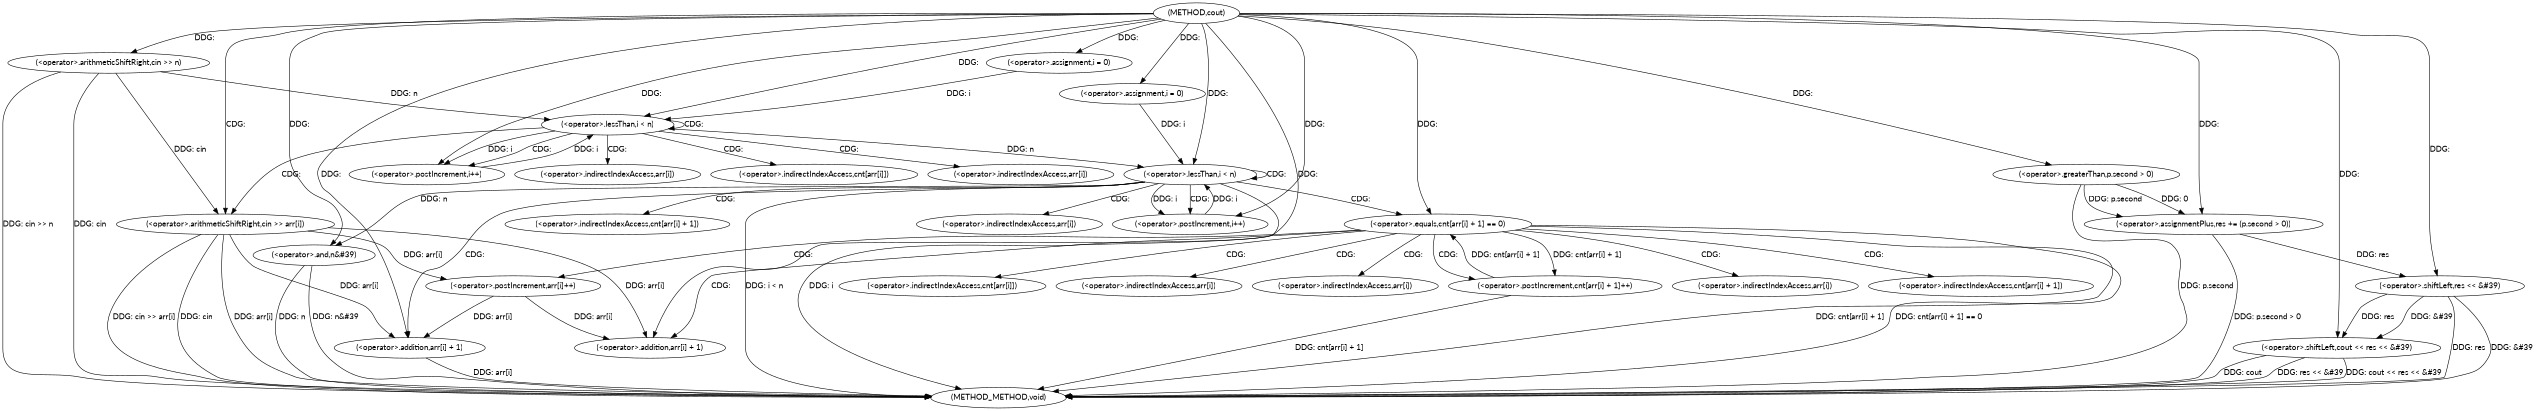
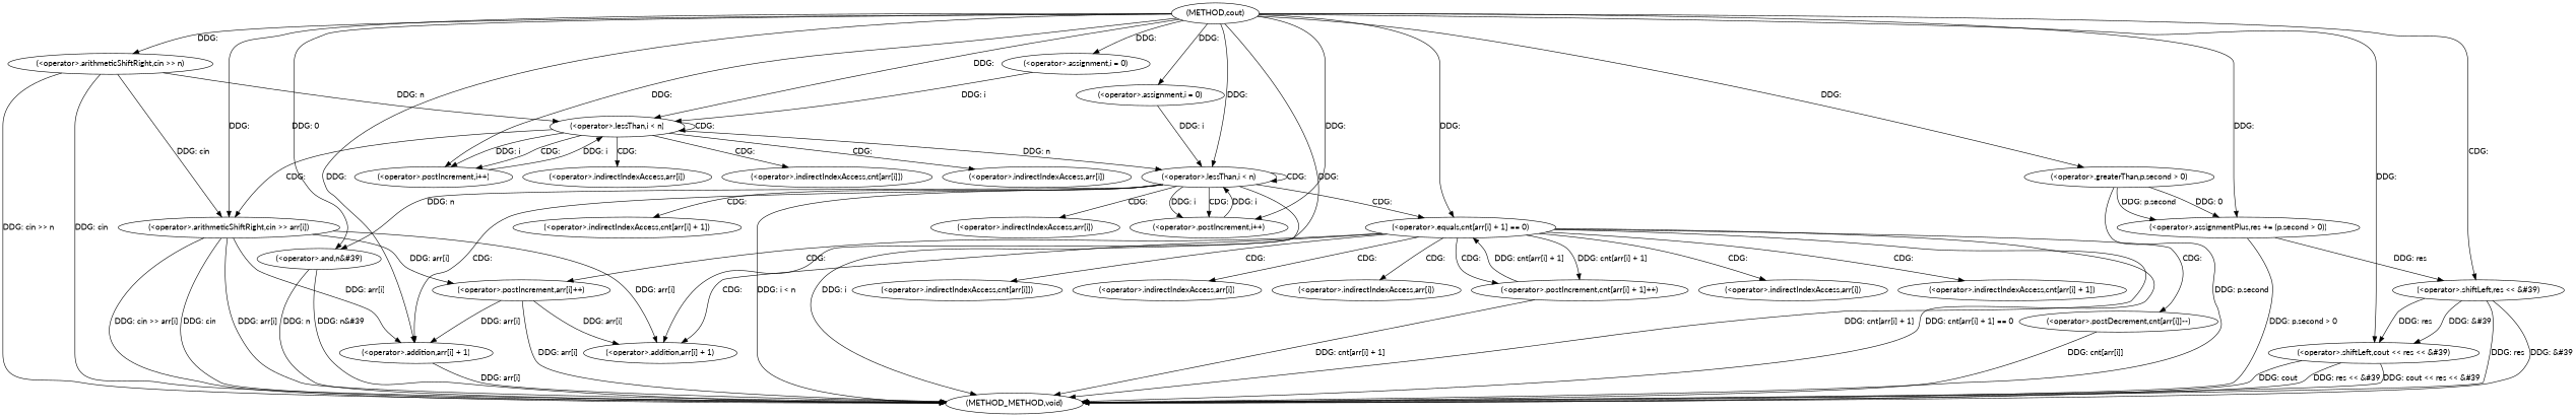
  digraph {
    fontname=Lato
    node [fontname=Lato]
    edge [fontname=Lato]
    n1 [label="(METHOD,cout)"]
    n2 [label="(<operator>.arithmeticShiftRight,cin >> n)"]
    n3 [label="(<operator>.assignmentPlus,res += (p.second > 0))"]
    n4 [label="(<operator>.shiftLeft,cout << res << &#39)"]
    n5 [label="(<operator>.and,n&#39)"]
    n6 [label="(<operator>.assignment,i = 0)"]
    n7 [label="(<operator>.lessThan,i < n)"]
    n8 [label="(<operator>.postIncrement,i++)"]
    n9 [label="(<operator>.assignment,i = 0)"]
    n10 [label="(<operator>.lessThan,i < n)"]
    n11 [label="(<operator>.postIncrement,i++)"]
    n12 [label="(<operator>.arithmeticShiftRight,cin >> arr[i])"]
    n13 [label="(<operator>.greaterThan,p.second > 0)"]
    n14 [label="(<operator>.shiftLeft,res << &#39)"]
    n15 [label="(<operator>.equals,cnt[arr[i] + 1] == 0)"]
    n16 [label="(<operator>.addition,arr[i] + 1)"]
    n17 [label="(<operator>.addition,arr[i] + 1)"]
    n18 [label="(METHOD_METHOD,void)"]
    n19 [label="(<operator>.indirectIndexAccess,arr[i])"]
    n20 [label="(<operator>.indirectIndexAccess,cnt[arr[i]])"]
    n21 [label="(<operator>.indirectIndexAccess,arr[i])"]
    n22 [label="(<operator>.indirectIndexAccess,cnt[arr[i] + 1])"]
    n23 [label="(<operator>.indirectIndexAccess,arr[i])"]
    n24 [label="(<operator>.postIncrement,arr[i]++)"]
+   n25 [label="(<operator>.postDecrement,cnt[arr[i]]--)"]
    n26 [label="(<operator>.postIncrement,cnt[arr[i] + 1]++)"]
    n27 [label="(<operator>.indirectIndexAccess,cnt[arr[i] + 1])"]
    n28 [label="(<operator>.indirectIndexAccess,cnt[arr[i]])"]
    n29 [label="(<operator>.indirectIndexAccess,arr[i])"]
    n30 [label="(<operator>.indirectIndexAccess,arr[i])"]
    n31 [label="(<operator>.indirectIndexAccess,arr[i])"]
    n1 -> n2 [label="DDG: "]
    n1 -> n3 [label="DDG: "]
    n1 -> n4 [label="DDG: "]
-   n1 -> n5 [label="DDG: "]
+   n1 -> n5 [label="DDG: 0"]
    n1 -> n6 [label="DDG: "]
    n1 -> n7 [label="DDG: "]
    n1 -> n8 [label="DDG: "]
    n1 -> n9 [label="DDG: "]
    n1 -> n10 [label="DDG: "]
    n1 -> n11 [label="DDG: "]
-   n1 -> n12 [label="CDG: "]
+   n1 -> n12 [label="DDG: "]
    n1 -> n13 [label="DDG: "]
-   n1 -> n14 [label="DDG: "]
+   n1 -> n14 [label="CDG: "]
    n1 -> n15 [label="DDG: "]
    n1 -> n16 [label="DDG: "]
    n1 -> n17 [label="DDG: "]
    n2 -> n7 [label="DDG: n"]
    n2 -> n12 [label="DDG: cin"]
    n2 -> n18 [label="DDG: cin"]
    n2 -> n18 [label="DDG: cin >> n"]
    n3 -> n14 [label="DDG: res"]
    n3 -> n18 [label="DDG: p.second > 0"]
    n4 -> n18 [label="DDG: res << &#39"]
    n4 -> n18 [label="DDG: cout << res << &#39"]
    n4 -> n18 [label="DDG: cout"]
    n5 -> n18 [label="DDG: n"]
    n5 -> n18 [label="DDG: n&#39"]
    n6 -> n7 [label="DDG: i"]
    n7 -> n7 [label="CDG: "]
    n7 -> n8 [label="DDG: i"]
    n7 -> n8 [label="CDG: "]
    n7 -> n10 [label="DDG: n"]
    n7 -> n12 [label="CDG: "]
    n7 -> n19 [label="CDG: "]
    n7 -> n20 [label="CDG: "]
    n7 -> n21 [label="CDG: "]
    n8 -> n7 [label="DDG: i"]
    n9 -> n10 [label="DDG: i"]
    n10 -> n5 [label="DDG: n"]
    n10 -> n10 [label="CDG: "]
    n10 -> n11 [label="DDG: i"]
    n10 -> n11 [label="CDG: "]
    n10 -> n15 [label="CDG: "]
    n10 -> n16 [label="CDG: "]
    n10 -> n18 [label="DDG: i"]
    n10 -> n18 [label="DDG: i < n"]
    n10 -> n22 [label="CDG: "]
    n10 -> n23 [label="CDG: "]
    n11 -> n10 [label="DDG: i"]
    n12 -> n16 [label="DDG: arr[i]"]
    n12 -> n17 [label="DDG: arr[i]"]
    n12 -> n18 [label="DDG: cin"]
    n12 -> n18 [label="DDG: arr[i]"]
    n12 -> n18 [label="DDG: cin >> arr[i]"]
    n12 -> n24 [label="DDG: arr[i]"]
    n13 -> n3 [label="DDG: 0"]
    n13 -> n3 [label="DDG: p.second"]
    n13 -> n18 [label="DDG: p.second"]
    n14 -> n4 [label="DDG: &#39"]
    n14 -> n4 [label="DDG: res"]
    n14 -> n18 [label="DDG: res"]
    n14 -> n18 [label="DDG: &#39"]
    n15 -> n17 [label="CDG: "]
    n15 -> n18 [label="DDG: cnt[arr[i] + 1]"]
    n15 -> n18 [label="DDG: cnt[arr[i] + 1] == 0"]
    n15 -> n24 [label="CDG: "]
+   n15 -> n25 [label="CDG: "]
    n15 -> n26 [label="DDG: cnt[arr[i] + 1]"]
    n15 -> n26 [label="CDG: "]
    n15 -> n27 [label="CDG: "]
    n15 -> n28 [label="CDG: "]
    n15 -> n29 [label="CDG: "]
    n15 -> n30 [label="CDG: "]
    n15 -> n31 [label="CDG: "]
    n16 -> n18 [label="DDG: arr[i]"]
    n24 -> n16 [label="DDG: arr[i]"]
    n24 -> n17 [label="DDG: arr[i]"]
+   n24 -> n18 [label="DDG: arr[i]"]
+   n25 -> n18 [label="DDG: cnt[arr[i]]"]
    n26 -> n15 [label="DDG: cnt[arr[i] + 1]"]
    n26 -> n18 [label="DDG: cnt[arr[i] + 1]"]
  }
